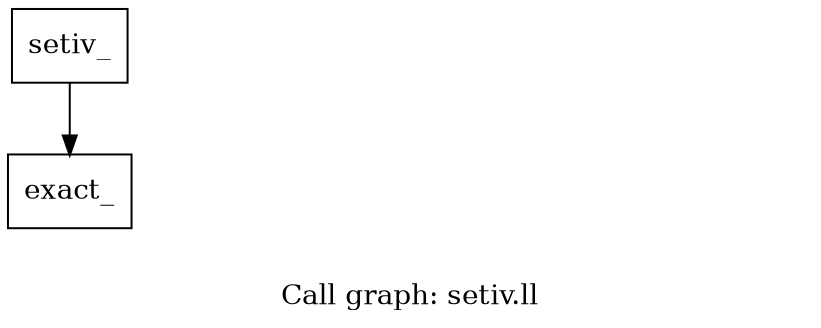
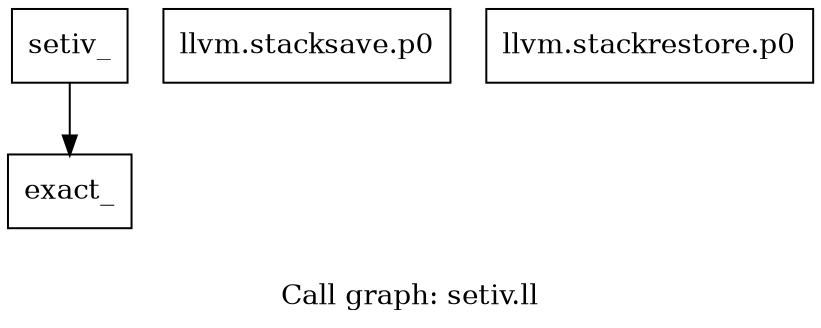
  digraph {
    label="Call graph: setiv.ll"
    node [shape=record]
    n1 [label="{setiv_}"]
    n2 [label="{exact_}"]
+   n3 [label="{llvm.stacksave.p0}"]
+   n4 [label="{llvm.stackrestore.p0}"]
    n1 -> n2
  }
